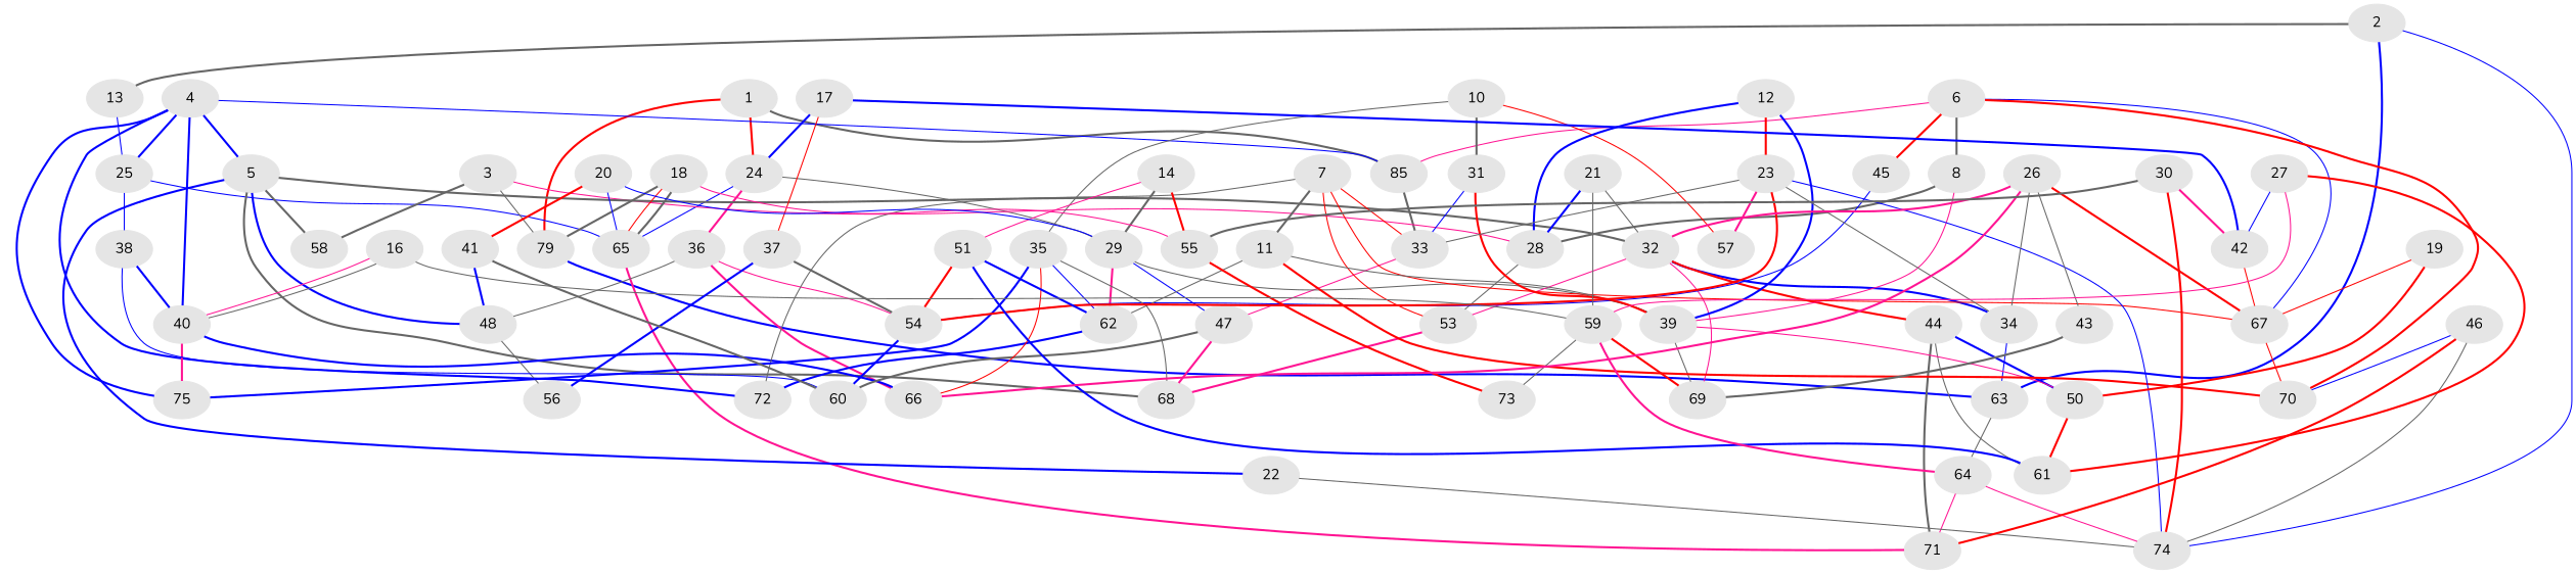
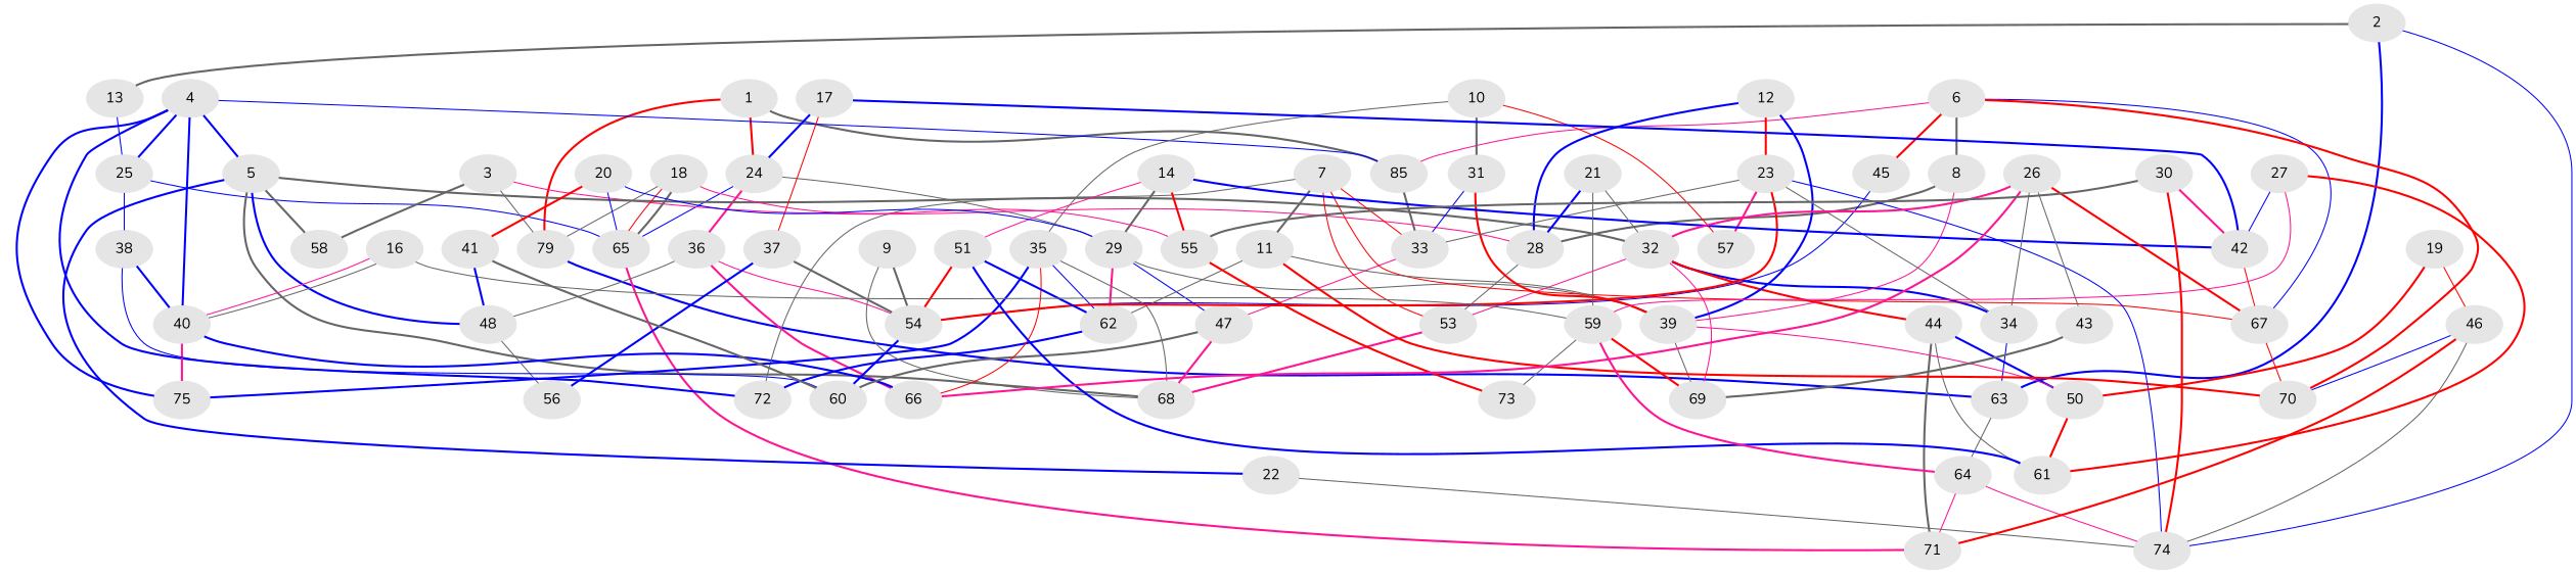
  graph {
    fontname=Nunito
    node [color=gray90 fontname=Nunito style=filled]
    edge [color=gray40 fontname=Nunito style=bold]
    n1 [label=85]
    1
    24
    n4 [label=79]
    33
    29
    65
    36
    63
    2
    13
    74
    25
    64
    3
    28
    58
    53
    4
    5
    40
    72
    75
    22
    32
    48
    68
    38
    66
    34
    44
    69
    56
    6
    8
    45
    67
    70
    39
    54
    7
    11
    62
    47
    50
+   9
    60
    10
    31
    35
    57
    12
    23
    14
    42
    51
    55
    61
    73
    16
    59
    17
    37
    18
    71
    19
    46
    20
    41
    21
    26
    43
    27
    30
    n1 -- 33
    1 -- n1
    1 -- 24 [color=red]
    1 -- n4 [color=red]
    24 -- 29 [style=solid]
    24 -- 65 [color=blue style=solid]
    24 -- 36 [color=deeppink]
    n4 -- 63 [color=blue]
    33 -- 47 [color=deeppink style=solid]
    29 -- 39 [style=solid]
    29 -- 62 [color=deeppink]
    29 -- 47 [color=blue style=solid]
    65 -- 71 [color=deeppink]
    36 -- 48 [style=solid]
    36 -- 66 [color=deeppink]
    36 -- 54 [color=deeppink style=solid]
    63 -- 64 [style=solid]
    2 -- 63 [color=blue]
    2 -- 13
    2 -- 74 [color=blue style=solid]
    13 -- 25 [color=blue style=solid]
    25 -- 65 [color=blue style=solid]
    25 -- 38 [color=blue style=solid]
    64 -- 74 [color=deeppink style=solid]
    64 -- 71 [color=deeppink style=solid]
    3 -- n4 [style=solid]
    3 -- 28 [color=deeppink style=solid]
    3 -- 58
    28 -- 53 [style=solid]
    53 -- 68 [color=deeppink]
    4 -- n1 [color=blue style=solid]
    4 -- 25 [color=blue]
    4 -- 5 [color=blue]
    4 -- 40 [color=blue]
    4 -- 72 [color=blue]
    4 -- 75 [color=blue]
    5 -- 58
    5 -- 22 [color=blue]
    5 -- 32
    5 -- 48 [color=blue]
    5 -- 68
    40 -- 75 [color=deeppink]
    40 -- 66 [color=blue]
    22 -- 74 [style=solid]
    32 -- 53 [color=deeppink style=solid]
    32 -- 34 [color=blue]
    32 -- 44 [color=red]
    32 -- 69 [color=deeppink style=solid]
    48 -- 56 [style=solid]
    38 -- 40 [color=blue]
    38 -- 60 [color=blue style=solid]
    34 -- 63 [color=blue style=solid]
    44 -- 50 [color=blue]
    44 -- 61 [style=solid]
    44 -- 71
    6 -- n1 [color=deeppink style=solid]
    6 -- 8
    6 -- 45 [color=red]
    6 -- 67 [color=blue style=solid]
    6 -- 70 [color=red]
    8 -- 28
    8 -- 39 [color=deeppink style=solid]
    45 -- 54 [color=blue style=solid]
    67 -- 70 [color=red style=solid]
    39 -- 69 [style=solid]
    39 -- 50 [color=deeppink style=solid]
    54 -- 60 [color=blue]
    7 -- 33 [color=red style=solid]
    7 -- 53 [color=red style=solid]
    7 -- 72 [style=solid]
    7 -- 67 [color=red style=solid]
    7 -- 11
    11 -- 70 [color=red]
    11 -- 39 [style=solid]
    11 -- 62 [style=solid]
    62 -- 72 [color=blue]
    47 -- 68 [color=deeppink]
    47 -- 60
    50 -- 61 [color=red]
+   9 -- 68 [style=solid]
+   9 -- 54
    10 -- 31
    10 -- 35 [style=solid]
    10 -- 57 [color=red style=solid]
    31 -- 33 [color=blue style=solid]
    31 -- 39 [color=red]
    35 -- 75 [color=blue]
    35 -- 68 [style=solid]
    35 -- 66 [color=red style=solid]
    35 -- 62 [color=blue style=solid]
    12 -- 28 [color=blue]
    12 -- 39 [color=blue]
    12 -- 23 [color=red]
    23 -- 33 [style=solid]
    23 -- 74 [color=blue style=solid]
    23 -- 34 [style=solid]
    23 -- 54 [color=red]
    23 -- 57 [color=deeppink]
    14 -- 29
+   14 -- 42 [color=blue]
    14 -- 51 [color=deeppink style=solid]
    14 -- 55 [color=red]
    42 -- 67 [color=red style=solid]
    51 -- 54 [color=red]
    51 -- 62 [color=blue]
    51 -- 61 [color=blue]
    55 -- 73 [color=red]
    16 -- 40 [color=deeppink style=solid]
    16 -- 40 [style=solid]
    16 -- 59 [style=solid]
    59 -- 64 [color=deeppink]
    59 -- 69 [color=red]
    59 -- 73 [style=solid]
    17 -- 24 [color=blue]
    17 -- 42 [color=blue]
    17 -- 37 [color=red style=solid]
    37 -- 56 [color=blue]
    37 -- 54
-   18 -- n4
+   18 -- n4 [style=solid]
    18 -- 65 [color=red style=solid]
    18 -- 65
    18 -- 55 [color=deeppink style=solid]
    19 -- 50 [color=red]
-   19 -- 67 [color=red style=solid]
+   19 -- 46 [color=red style=solid]
    46 -- 74 [style=solid]
    46 -- 70 [color=blue style=solid]
    46 -- 71 [color=red]
    20 -- 29 [color=blue style=solid]
    20 -- 65 [color=blue style=solid]
    20 -- 41 [color=red]
    41 -- 48 [color=blue]
    41 -- 60
    21 -- 28 [color=blue]
    21 -- 32 [style=solid]
    21 -- 59 [style=solid]
    26 -- 32 [color=deeppink]
    26 -- 66 [color=deeppink]
    26 -- 34 [style=solid]
    26 -- 67 [color=red]
    26 -- 43 [style=solid]
    43 -- 69
    27 -- 42 [color=blue style=solid]
    27 -- 61 [color=red]
    27 -- 59 [color=deeppink style=solid]
    30 -- 74 [color=red]
    30 -- 42 [color=deeppink]
    30 -- 55
  }
